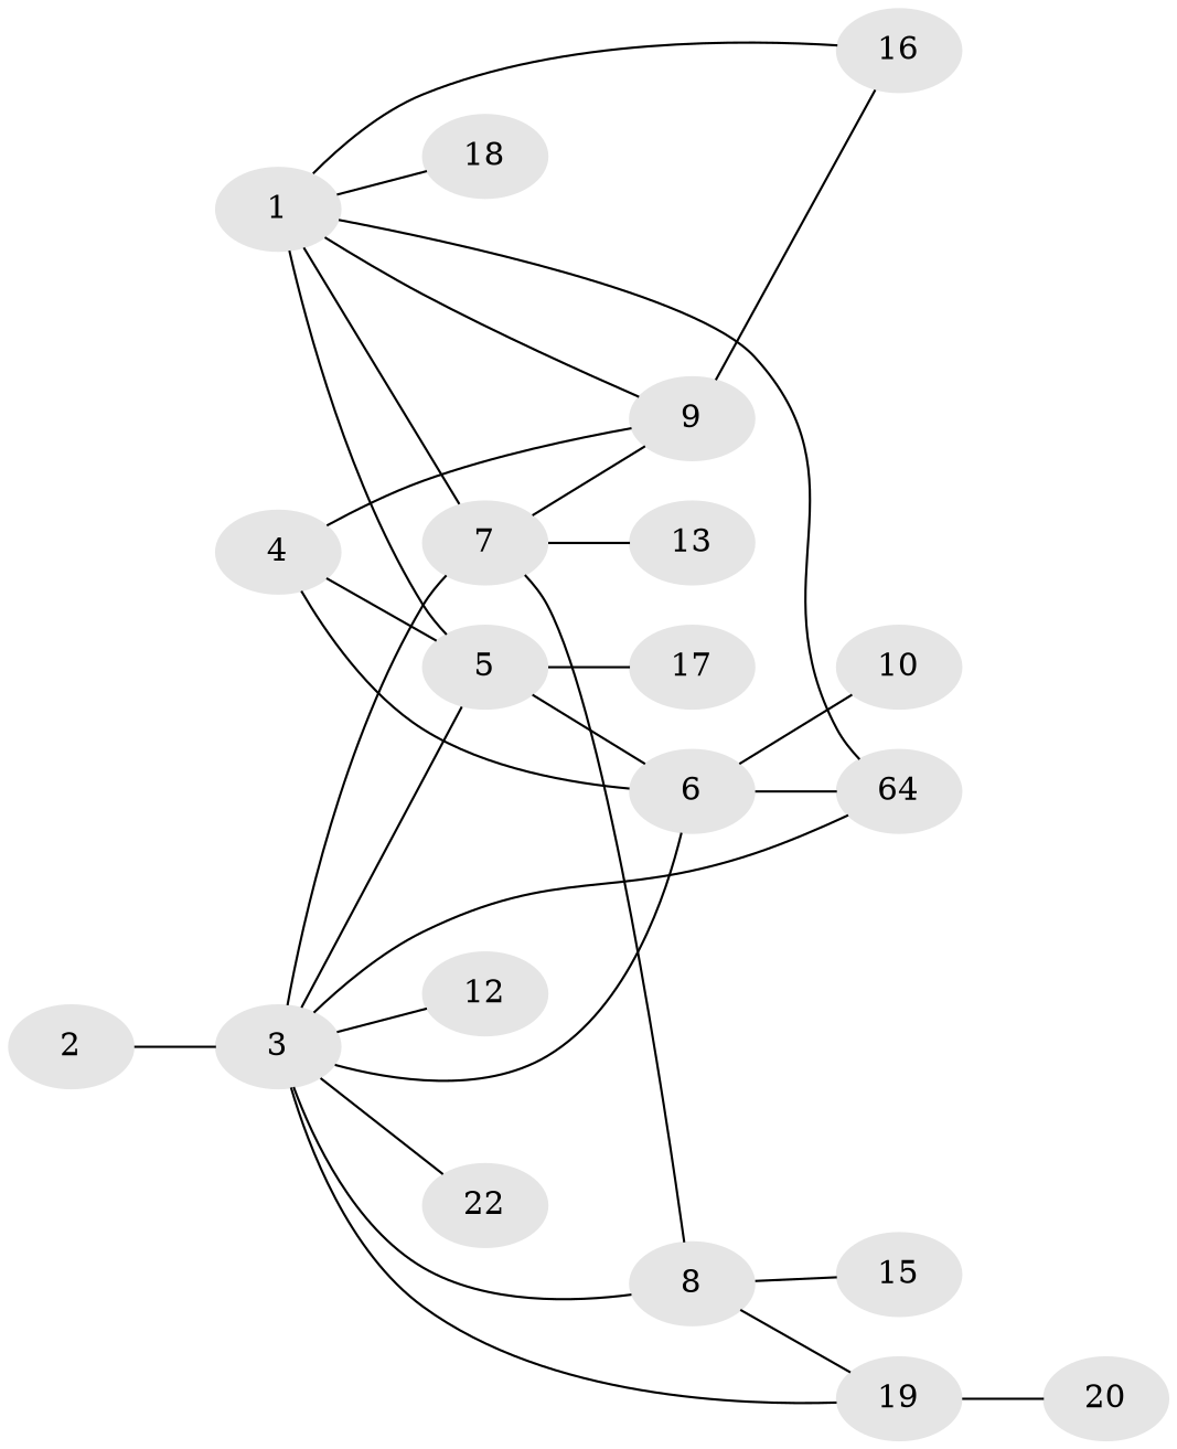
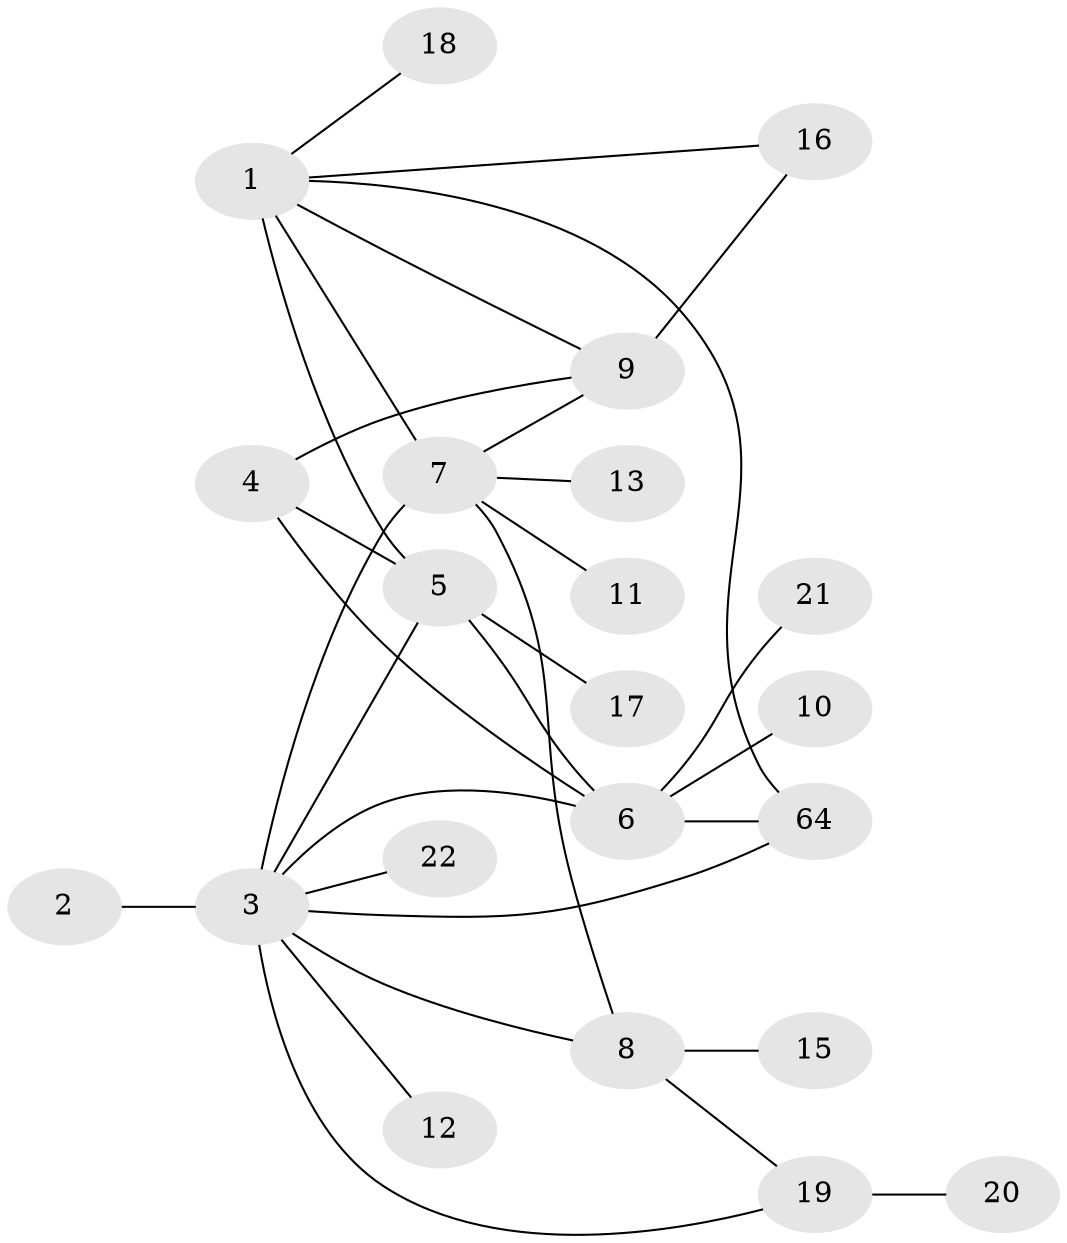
  graph {
    rankdir=LR
    node [color=gray90 style=filled]
    edge [weight=1.0]
    1
    5
    7
    9
    n5 [label=64]
    16
    18
    3
    6
    8
    12
    19
    22
    17
+   11
    13
    2
    4
    10
+   21
    15
    20
    1 -- 5 [weight=2.0]
    1 -- 7
    1 -- 9
    1 -- n5
    1 -- 16 [weight=4.0]
    1 -- 18
    5 -- 6
    5 -- 17
    7 -- 9 [weight=6.0]
    7 -- 8
+   7 -- 11
    7 -- 13
    9 -- 16
    3 -- 5
    3 -- 7
    3 -- n5
    3 -- 6
    3 -- 8
    3 -- 12
    3 -- 19
    3 -- 22
    6 -- n5 [weight=3.0]
    6 -- 10
+   6 -- 21
    8 -- 19
    8 -- 15
    19 -- 20
    2 -- 3 [weight=3.0]
    4 -- 5
    4 -- 9 [weight=2.0]
    4 -- 6
  }
